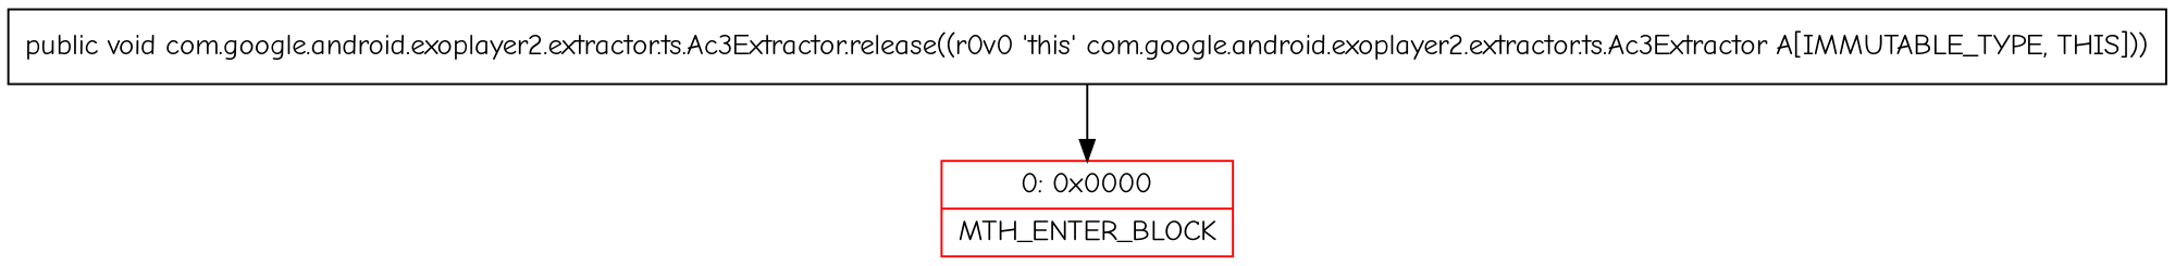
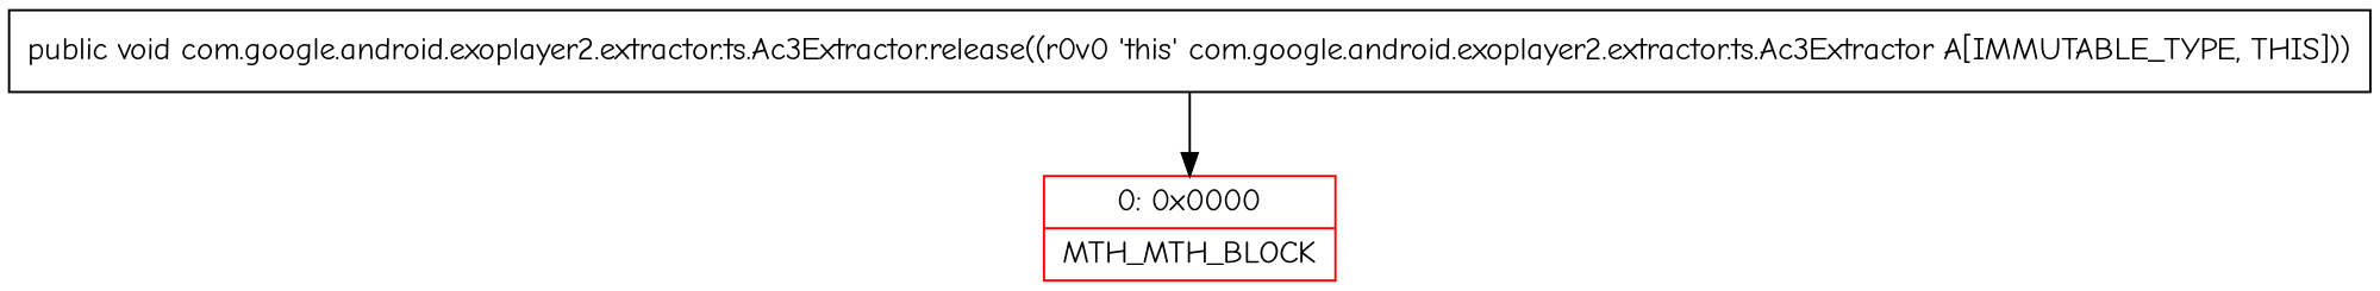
  digraph {
    fontname="Comic Neue"
    node [shape=record fontname="Comic Neue"]
-   n1 [color=red label="{0\:\ 0x0000|MTH_ENTER_BLOCK\l}"]
+   n1 [color=red label="{0\:\ 0x0000|MTH_MTH_BLOCK\l}"]
    n2 [label="{public void com.google.android.exoplayer2.extractor.ts.Ac3Extractor.release((r0v0 'this' com.google.android.exoplayer2.extractor.ts.Ac3Extractor A[IMMUTABLE_TYPE, THIS])) }"]
    subgraph cluster_1 {
      label="R(0)"
    }
    n2 -> n1 [fontname="Comic Neue"]
  }
